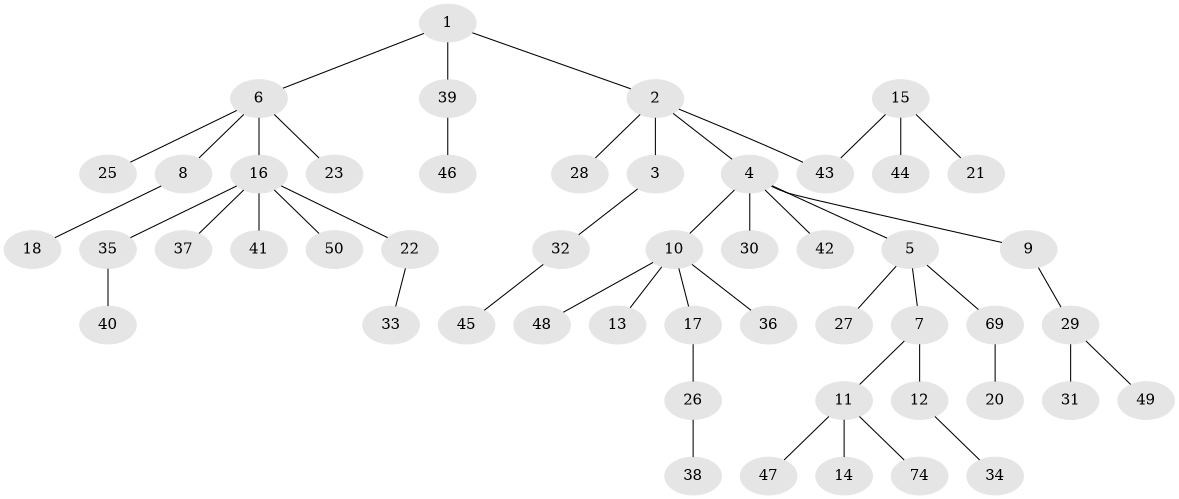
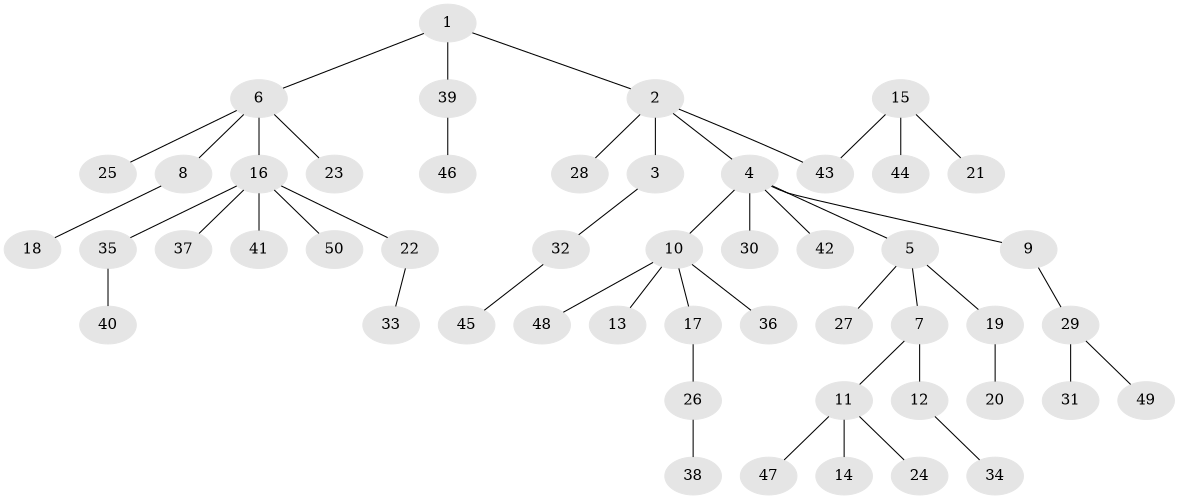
  graph {
    node [color=gray90 style=filled]
    1
    2
    6
    39
    3
    4
    28
    43
    8
    16
    23
    25
    46
    32
    5
    9
    10
    30
    42
    15
    21
    44
    45
    7
-   19 [label=69]
+   19
    27
    29
    13
    17
    36
    48
    11
    12
    20
    18
    22
    35
    37
    41
    50
    14
-   24 [label=74]
+   24
    47
    34
    31
    49
    26
    33
    40
    38
    1 -- 2
    1 -- 6
    1 -- 39
    2 -- 3
    2 -- 4
    2 -- 28
    2 -- 43
    6 -- 8
    6 -- 16
    6 -- 23
    6 -- 25
    39 -- 46
    3 -- 32
    4 -- 5
    4 -- 9
    4 -- 10
    4 -- 30
    4 -- 42
    8 -- 18
    16 -- 22
    16 -- 35
    16 -- 37
    16 -- 41
    16 -- 50
    32 -- 45
    5 -- 7
    5 -- 19
    5 -- 27
    9 -- 29
    10 -- 13
    10 -- 17
    10 -- 36
    10 -- 48
    15 -- 43
    15 -- 21
    15 -- 44
    7 -- 11
    7 -- 12
    19 -- 20
    29 -- 31
    29 -- 49
    17 -- 26
    11 -- 14
    11 -- 24
    11 -- 47
    12 -- 34
    22 -- 33
    35 -- 40
    26 -- 38
  }
